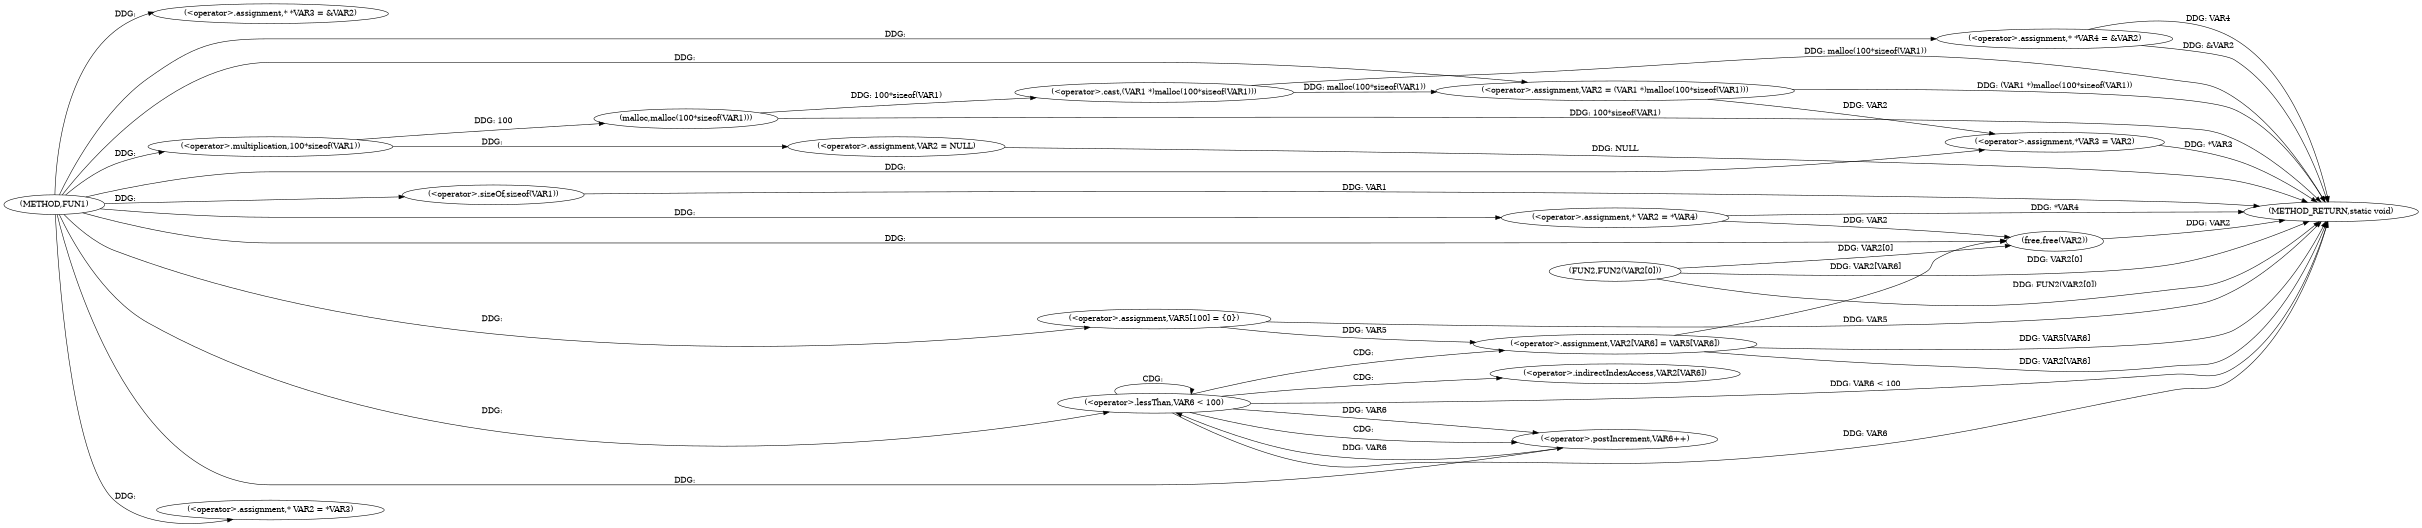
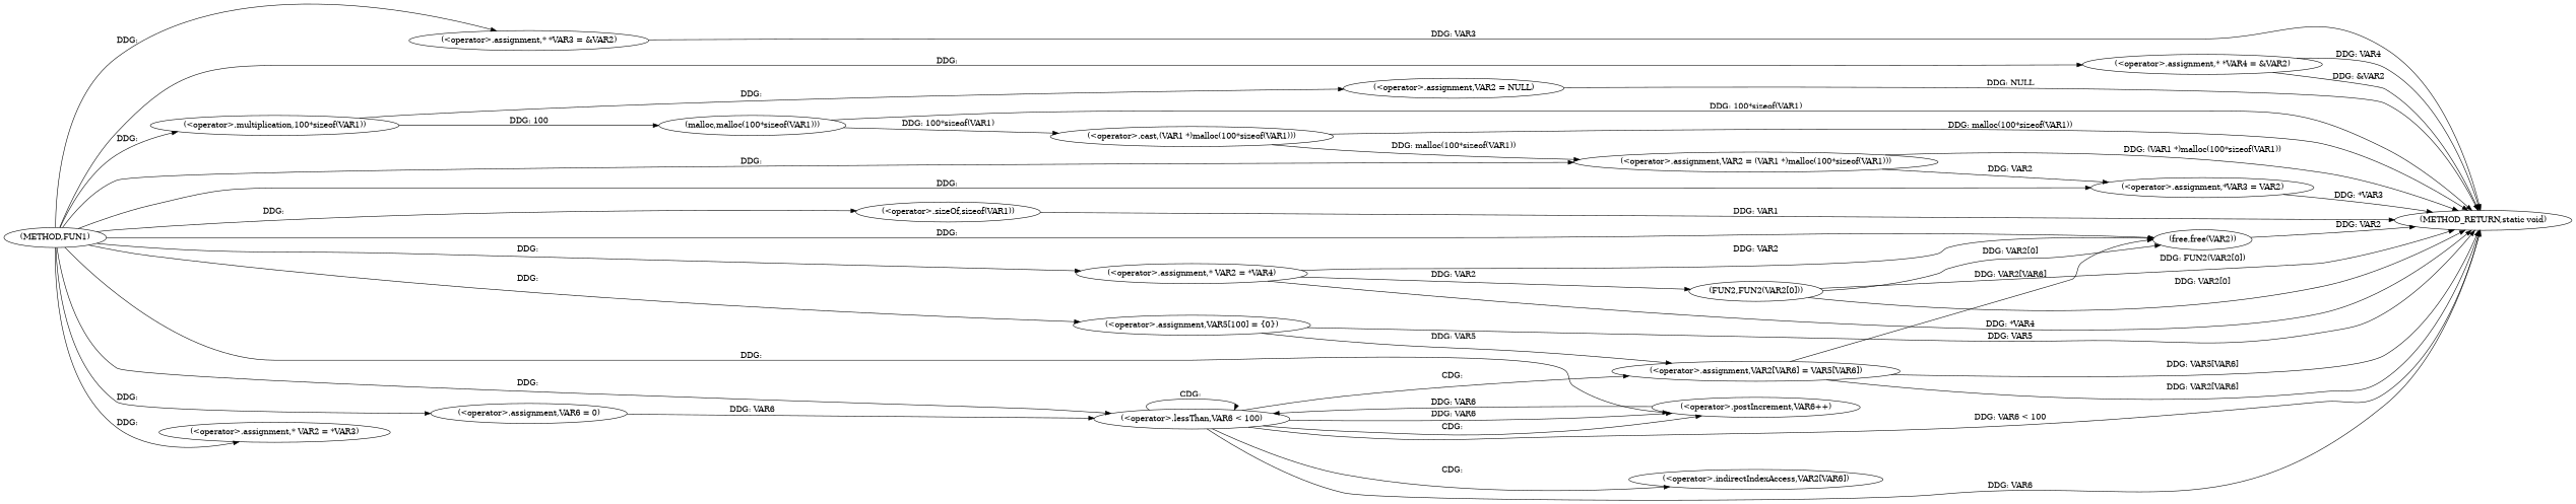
  digraph {
    rankdir=LR
    n1 [label="(METHOD,FUN1)"]
    n2 [label="(<operator>.assignment,* *VAR3 = &VAR2)"]
    n3 [label="(<operator>.assignment,* *VAR4 = &VAR2)"]
    n4 [label="(<operator>.assignment,* VAR2 = *VAR3)"]
    n5 [label="(<operator>.assignment,VAR2 = (VAR1 *)malloc(100*sizeof(VAR1)))"]
    n6 [label="(<operator>.multiplication,100*sizeof(VAR1))"]
    n7 [label="(<operator>.sizeOf,sizeof(VAR1))"]
    n8 [label="(<operator>.assignment,*VAR3 = VAR2)"]
    n9 [label="(<operator>.assignment,* VAR2 = *VAR4)"]
    n10 [label="(<operator>.assignment,VAR5[100] = {0})"]
+   n11 [label="(<operator>.assignment,VAR6 = 0)"]
    n12 [label="(<operator>.lessThan,VAR6 < 100)"]
    n13 [label="(<operator>.postIncrement,VAR6++)"]
    n14 [label="(free,free(VAR2))"]
    n15 [label="(METHOD_RETURN,static void)"]
    n16 [label="(<operator>.assignment,VAR2 = NULL)"]
    n17 [label="(malloc,malloc(100*sizeof(VAR1)))"]
    n18 [label="(FUN2,FUN2(VAR2[0]))"]
    n19 [label="(<operator>.assignment,VAR2[VAR6] = VAR5[VAR6])"]
    n20 [label="(<operator>.indirectIndexAccess,VAR2[VAR6])"]
    n21 [label="(<operator>.cast,(VAR1 *)malloc(100*sizeof(VAR1)))"]
    n1 -> n2 [label="DDG: "]
    n1 -> n3 [label="DDG: "]
    n1 -> n4 [label="DDG: "]
    n1 -> n5 [label="DDG: "]
    n1 -> n6 [label="DDG: "]
    n1 -> n7 [label="DDG: "]
    n1 -> n8 [label="DDG: "]
    n1 -> n9 [label="DDG: "]
    n1 -> n10 [label="DDG: "]
+   n1 -> n11 [label="DDG: "]
    n1 -> n12 [label="DDG: "]
    n1 -> n13 [label="DDG: "]
    n1 -> n14 [label="DDG: "]
+   n2 -> n15 [label="DDG: VAR3"]
    n3 -> n15 [label="DDG: VAR4"]
    n3 -> n15 [label="DDG: &VAR2"]
    n5 -> n8 [label="DDG: VAR2"]
    n5 -> n15 [label="DDG: (VAR1 *)malloc(100*sizeof(VAR1))"]
    n6 -> n16 [label="DDG: "]
    n6 -> n17 [label="DDG: 100"]
    n7 -> n15 [label="DDG: VAR1"]
    n8 -> n15 [label="DDG: *VAR3"]
    n9 -> n14 [label="DDG: VAR2"]
    n9 -> n15 [label="DDG: *VAR4"]
+   n9 -> n18 [label="DDG: VAR2"]
    n10 -> n15 [label="DDG: VAR5"]
    n10 -> n19 [label="DDG: VAR5"]
+   n11 -> n12 [label="DDG: VAR6"]
    n12 -> n12 [label="CDG: "]
    n12 -> n13 [label="DDG: VAR6"]
    n12 -> n13 [label="CDG: "]
    n12 -> n15 [label="DDG: VAR6 < 100"]
    n12 -> n15 [label="DDG: VAR6"]
    n12 -> n19 [label="CDG: "]
    n12 -> n20 [label="CDG: "]
    n13 -> n12 [label="DDG: VAR6"]
    n14 -> n15 [label="DDG: VAR2"]
    n16 -> n15 [label="DDG: NULL"]
    n17 -> n15 [label="DDG: 100*sizeof(VAR1)"]
    n17 -> n21 [label="DDG: 100*sizeof(VAR1)"]
    n18 -> n14 [label="DDG: VAR2[0]"]
    n18 -> n15 [label="DDG: FUN2(VAR2[0])"]
    n18 -> n15 [label="DDG: VAR2[0]"]
    n19 -> n14 [label="DDG: VAR2[VAR6]"]
    n19 -> n15 [label="DDG: VAR2[VAR6]"]
    n19 -> n15 [label="DDG: VAR5[VAR6]"]
    n21 -> n5 [label="DDG: malloc(100*sizeof(VAR1))"]
    n21 -> n15 [label="DDG: malloc(100*sizeof(VAR1))"]
  }
